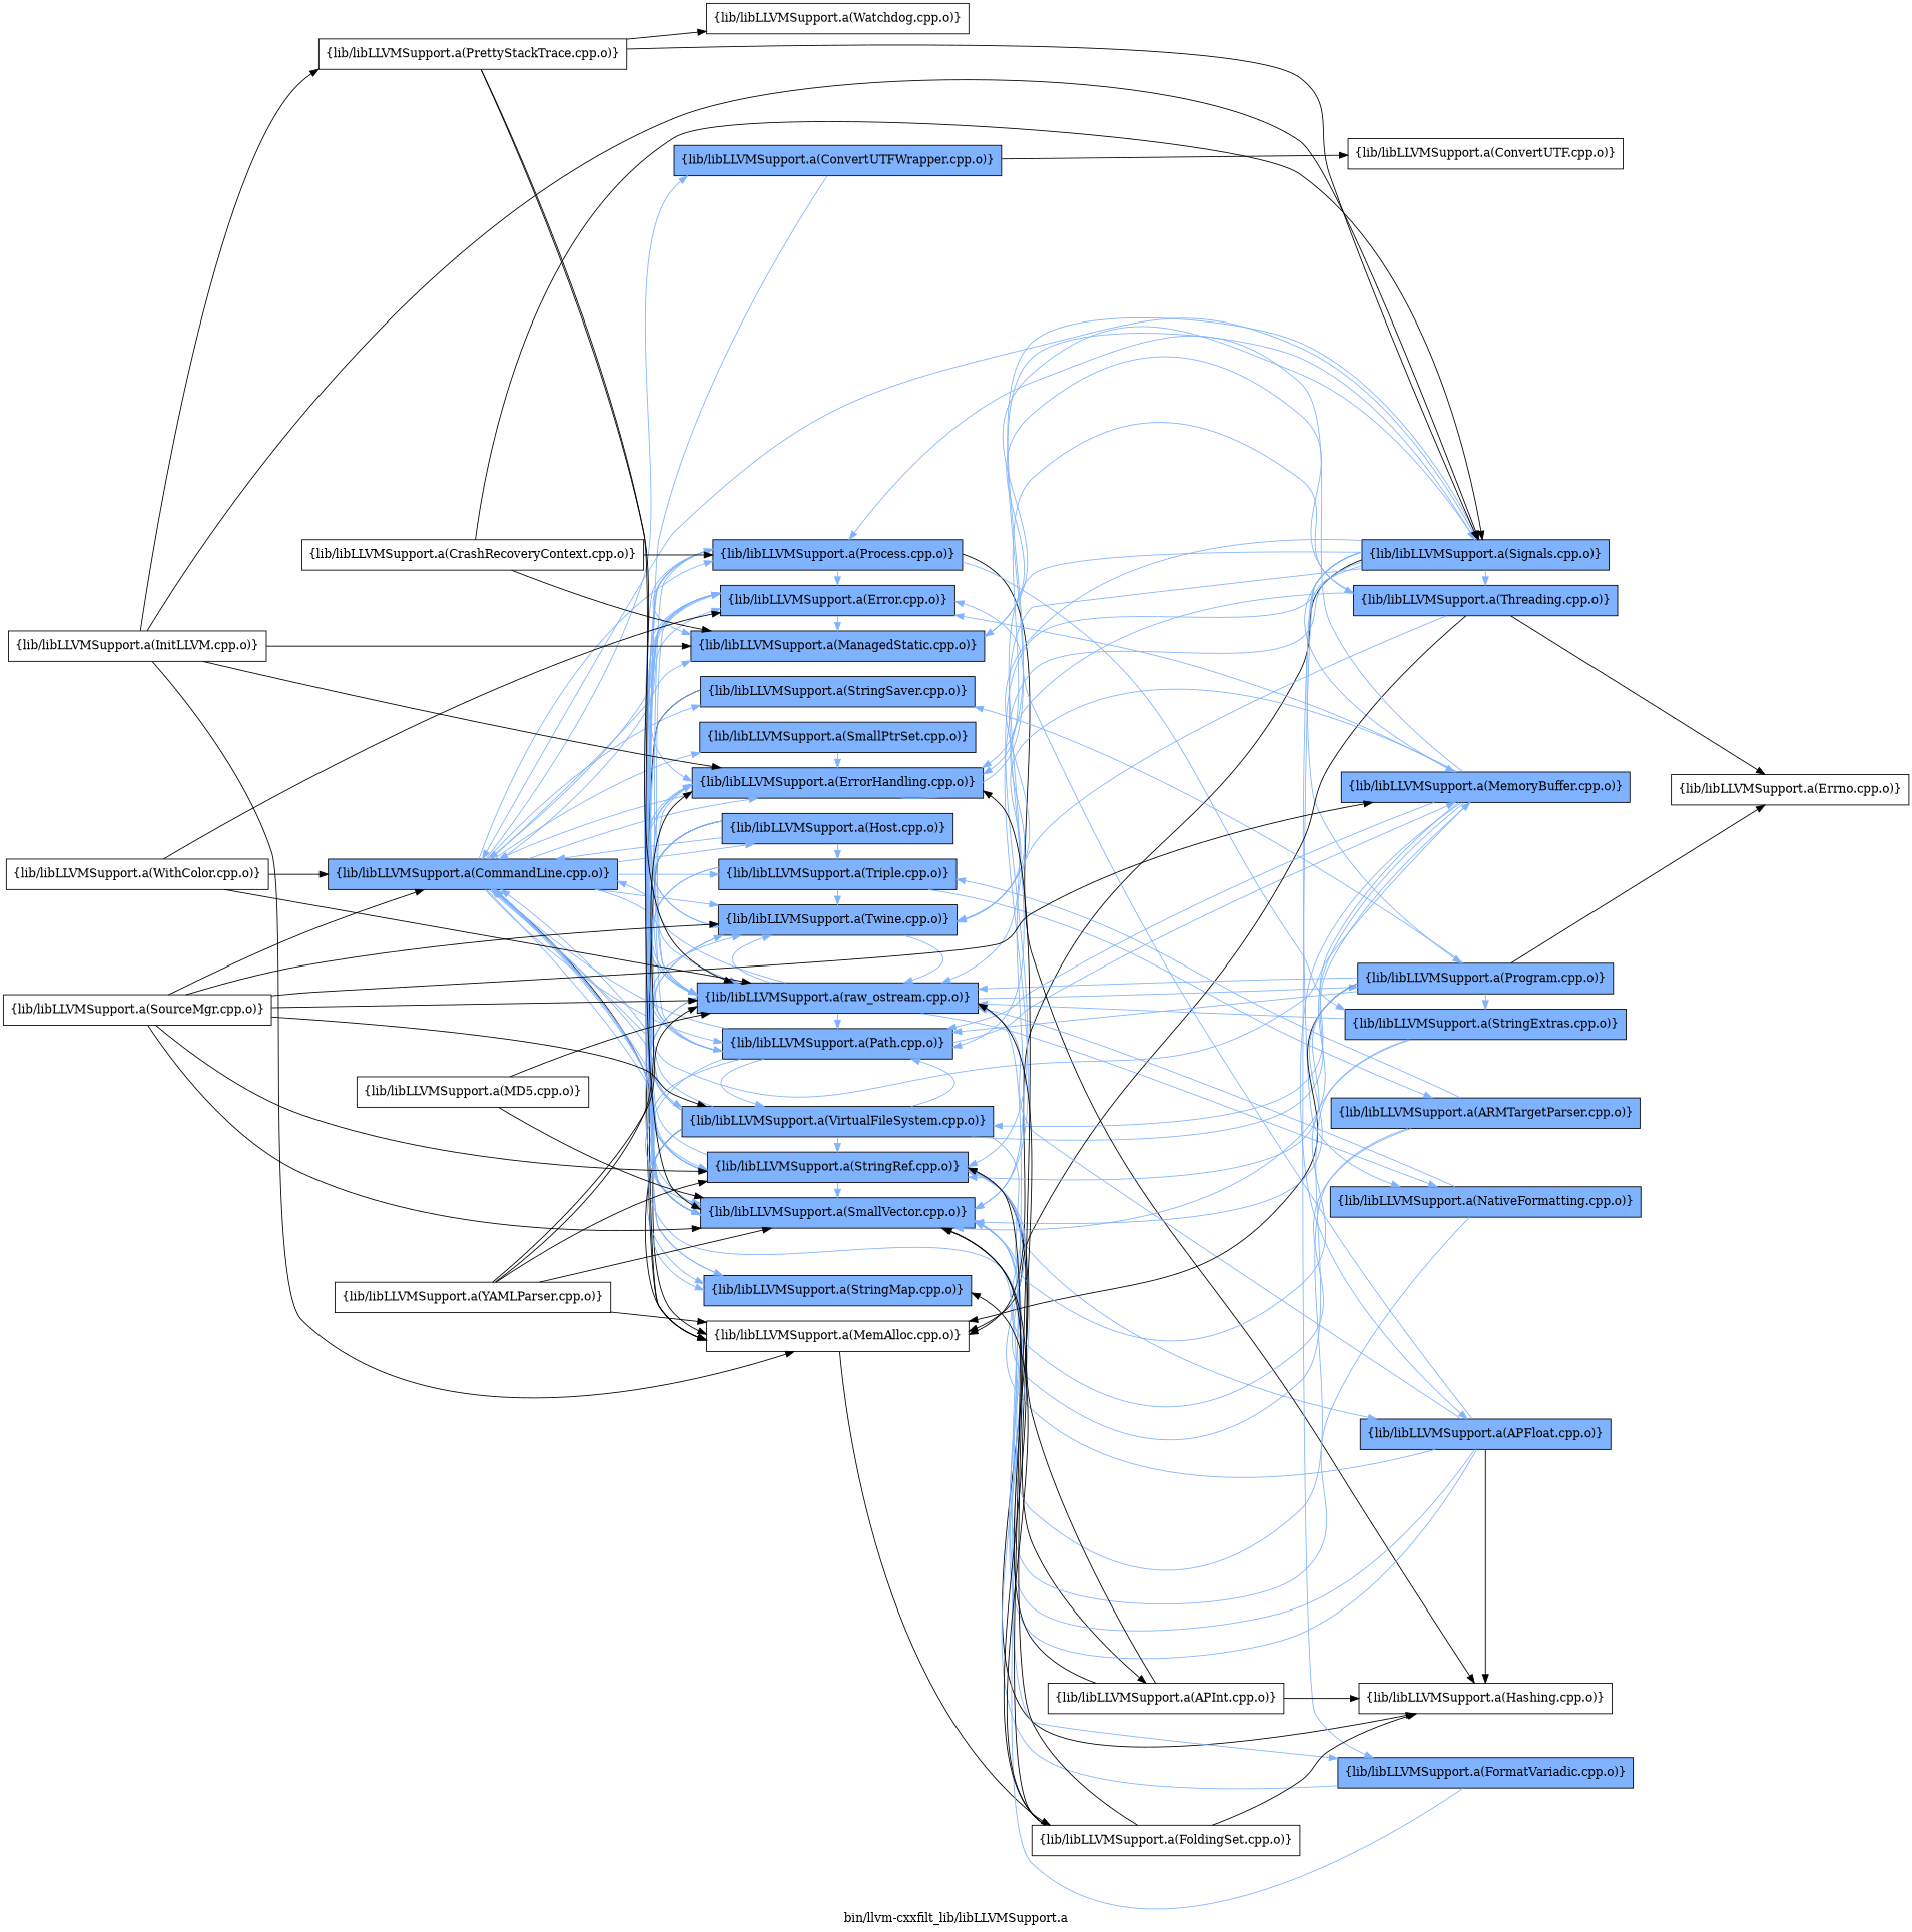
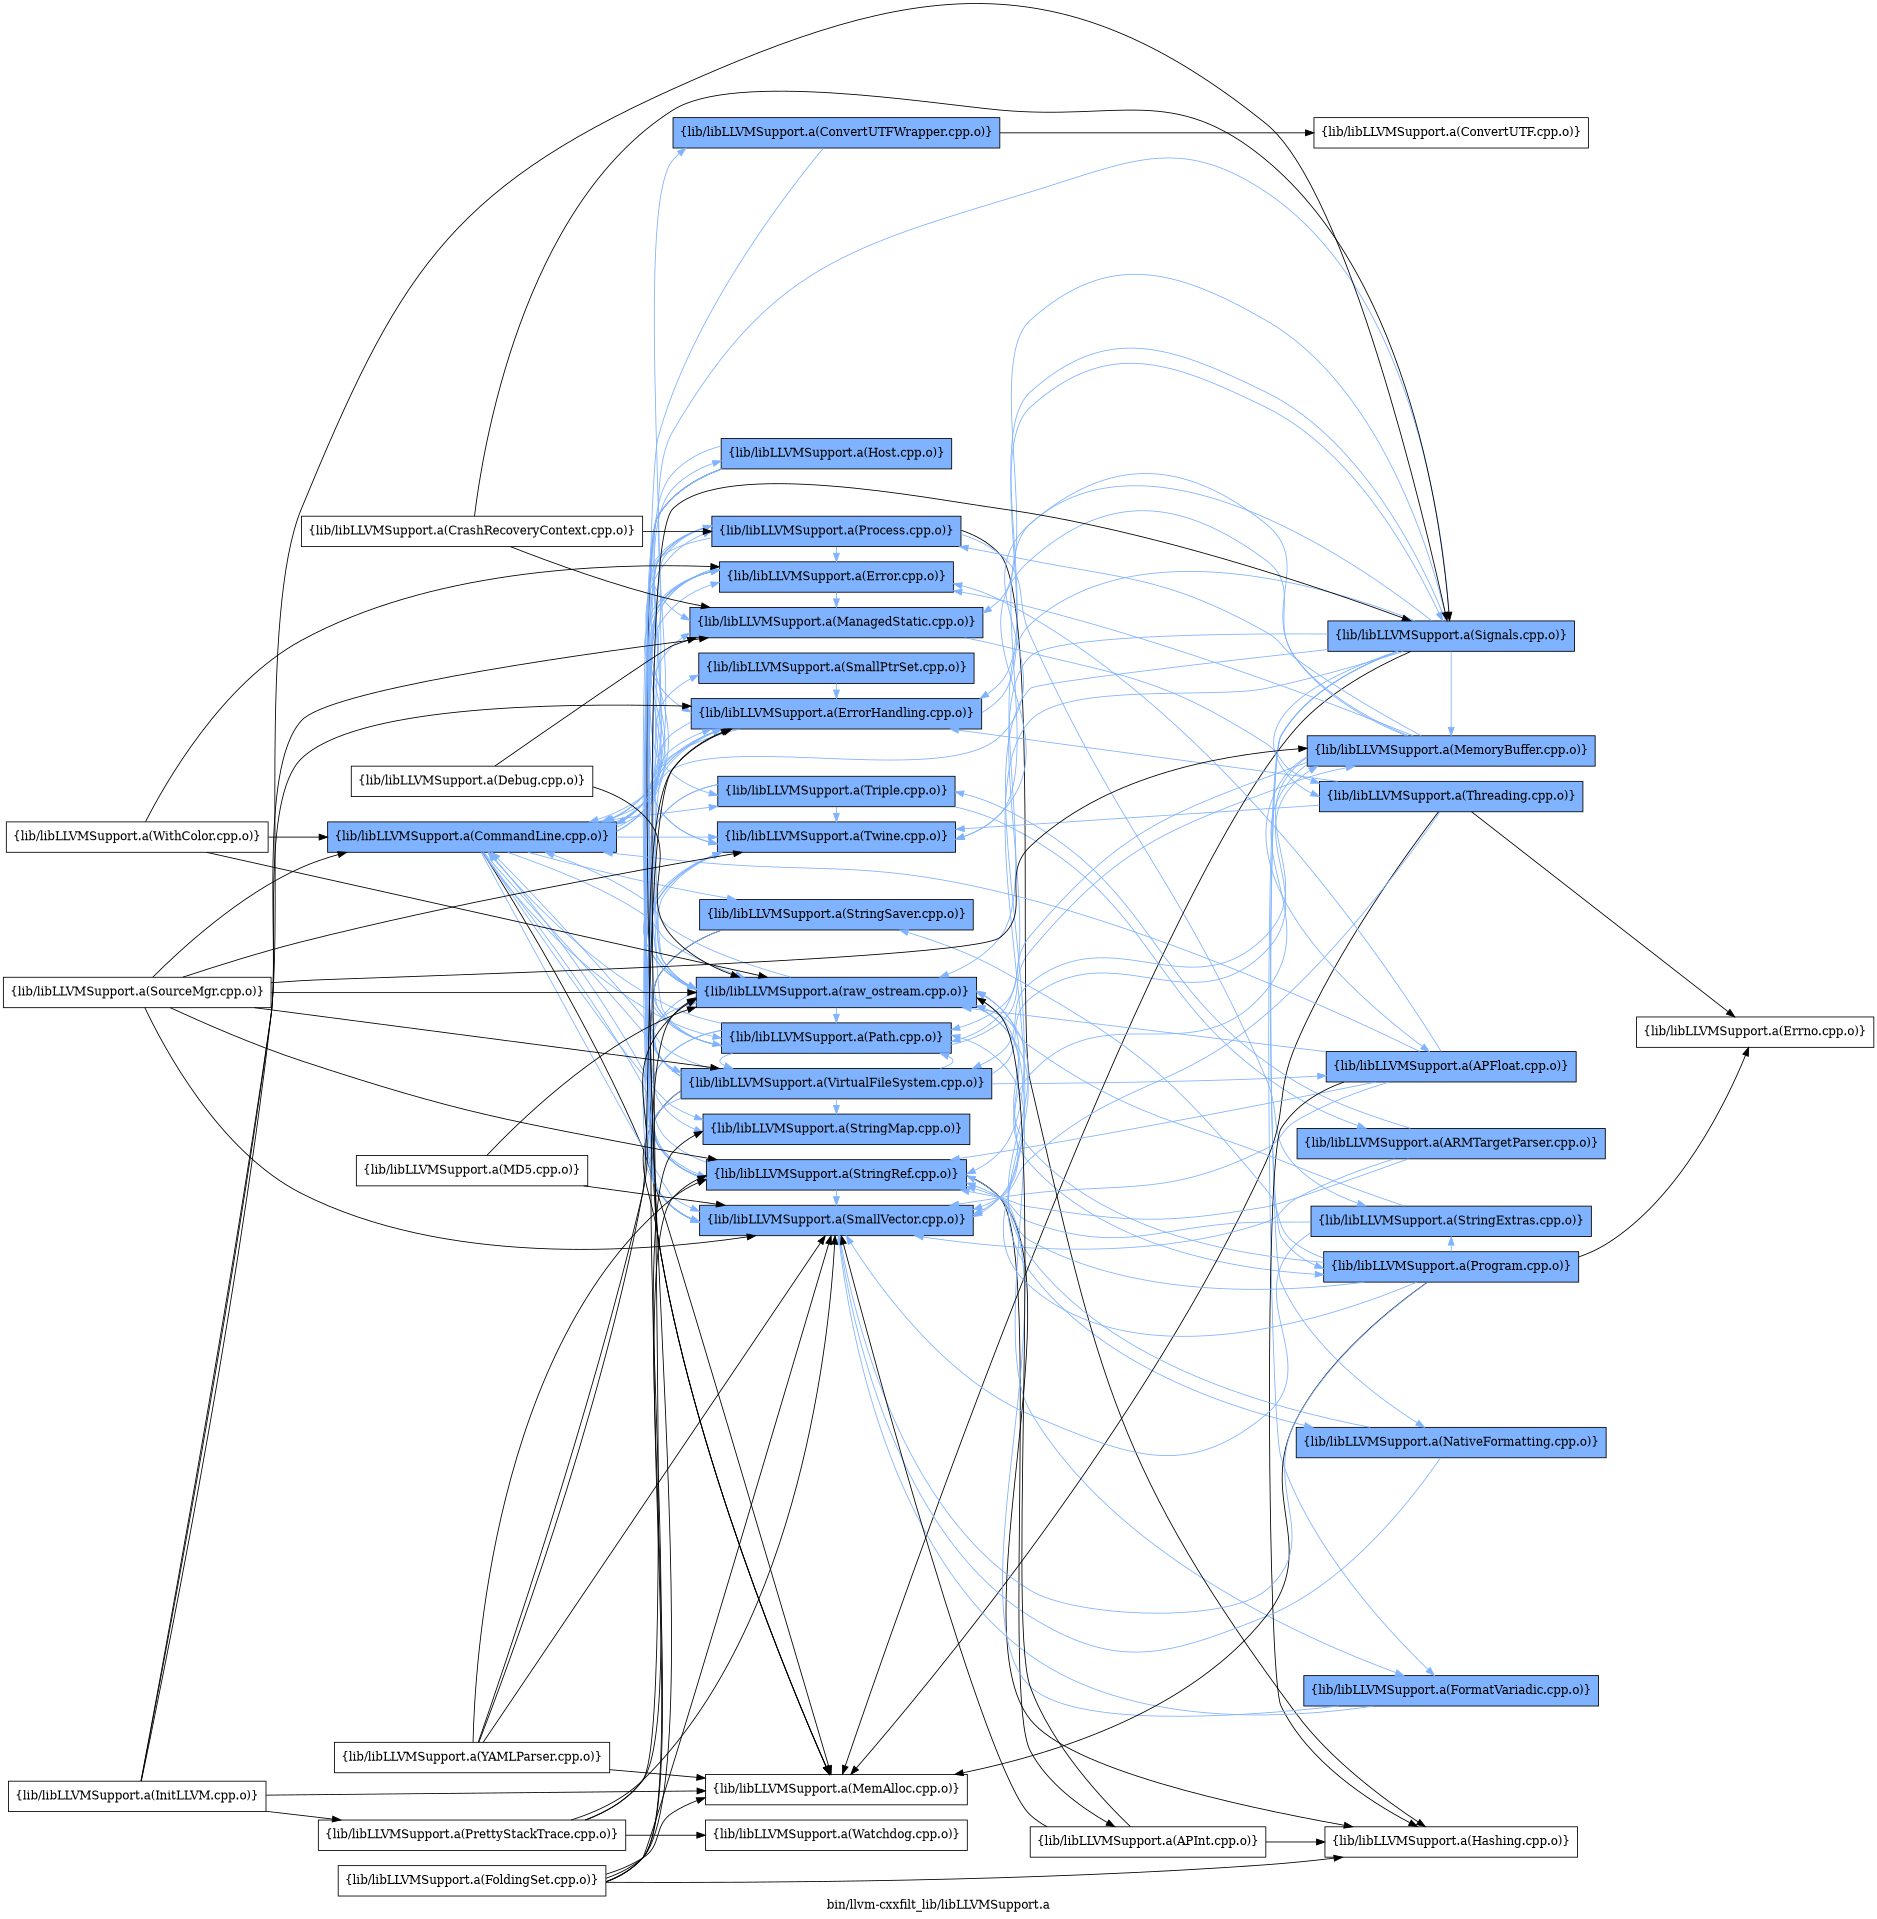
  digraph {
    label="bin/llvm-cxxfilt_lib/libLLVMSupport.a"
    rankdir=LR
    node [fillcolor="0.600000 0.5 1" group=1 shape=box style=filled]
    edge [color="0.600000 0.5 1"]
    n1 [label="{lib/libLLVMSupport.a(CommandLine.cpp.o)}"]
    n2 [label="{lib/libLLVMSupport.a(ConvertUTFWrapper.cpp.o)}"]
    n3 [label="{lib/libLLVMSupport.a(Error.cpp.o)}"]
    n4 [label="{lib/libLLVMSupport.a(ErrorHandling.cpp.o)}"]
    n5 [label="{lib/libLLVMSupport.a(ManagedStatic.cpp.o)}"]
    n6 [group=0 label="{lib/libLLVMSupport.a(MemAlloc.cpp.o)}" fillcolor="" style=""]
    n7 [label="{lib/libLLVMSupport.a(SmallPtrSet.cpp.o)}"]
    n8 [label="{lib/libLLVMSupport.a(SmallVector.cpp.o)}"]
    n9 [label="{lib/libLLVMSupport.a(StringMap.cpp.o)}"]
    n10 [label="{lib/libLLVMSupport.a(StringSaver.cpp.o)}"]
    n11 [label="{lib/libLLVMSupport.a(StringRef.cpp.o)}"]
    n12 [label="{lib/libLLVMSupport.a(Triple.cpp.o)}"]
    n13 [label="{lib/libLLVMSupport.a(Twine.cpp.o)}"]
    n14 [label="{lib/libLLVMSupport.a(VirtualFileSystem.cpp.o)}"]
    n15 [label="{lib/libLLVMSupport.a(raw_ostream.cpp.o)}"]
    n16 [label="{lib/libLLVMSupport.a(Host.cpp.o)}"]
    n17 [label="{lib/libLLVMSupport.a(Path.cpp.o)}"]
    n18 [label="{lib/libLLVMSupport.a(Process.cpp.o)}"]
    n19 [group=0 label="{lib/libLLVMSupport.a(ConvertUTF.cpp.o)}" fillcolor="" style=""]
    n20 [label="{lib/libLLVMSupport.a(Signals.cpp.o)}"]
    n21 [label="{lib/libLLVMSupport.a(Threading.cpp.o)}"]
    n22 [group=0 label="{lib/libLLVMSupport.a(Hashing.cpp.o)}" fillcolor="" style=""]
    n23 [label="{lib/libLLVMSupport.a(ARMTargetParser.cpp.o)}"]
    n24 [label="{lib/libLLVMSupport.a(APFloat.cpp.o)}"]
    n25 [label="{lib/libLLVMSupport.a(MemoryBuffer.cpp.o)}"]
    n26 [label="{lib/libLLVMSupport.a(NativeFormatting.cpp.o)}"]
    n27 [label="{lib/libLLVMSupport.a(FormatVariadic.cpp.o)}"]
    n28 [label="{lib/libLLVMSupport.a(Program.cpp.o)}"]
    n29 [label="{lib/libLLVMSupport.a(StringExtras.cpp.o)}"]
    n30 [group=0 label="{lib/libLLVMSupport.a(APInt.cpp.o)}" fillcolor="" style=""]
    n31 [group=0 label="{lib/libLLVMSupport.a(Errno.cpp.o)}" fillcolor="" style=""]
    n32 [group=0 label="{lib/libLLVMSupport.a(InitLLVM.cpp.o)}" fillcolor="" style=""]
    n33 [group=0 label="{lib/libLLVMSupport.a(PrettyStackTrace.cpp.o)}" fillcolor="" style=""]
    n34 [group=0 label="{lib/libLLVMSupport.a(Watchdog.cpp.o)}" fillcolor="" style=""]
+   n35 [group=0 label="{lib/libLLVMSupport.a(Debug.cpp.o)}" fillcolor="" style=""]
    n36 [group=0 label="{lib/libLLVMSupport.a(FoldingSet.cpp.o)}" fillcolor="" style=""]
    n37 [group=0 label="{lib/libLLVMSupport.a(SourceMgr.cpp.o)}" fillcolor="" style=""]
    n38 [group=0 label="{lib/libLLVMSupport.a(WithColor.cpp.o)}" fillcolor="" style=""]
    n39 [group=0 label="{lib/libLLVMSupport.a(YAMLParser.cpp.o)}" fillcolor="" style=""]
    n40 [group=0 label="{lib/libLLVMSupport.a(MD5.cpp.o)}" fillcolor="" style=""]
    n41 [group=0 label="{lib/libLLVMSupport.a(CrashRecoveryContext.cpp.o)}" fillcolor="" style=""]
    subgraph sub_1 {
      rank=same
      n1
    }
    subgraph sub_2 {
      rank=same
      n2
      n3
      n4
      n5
      n6
      n7
      n8
      n9
      n10
      n11
      n12
      n13
      n14
      n15
      n16
      n17
      n18
    }
    subgraph sub_3 {
      rank=same
      n19
      n20
      n21
      n22
      n23
      n24
      n25
      n26
      n27
      n28
      n29
    }
    n1 -> n2
    n1 -> n3
    n1 -> n4
    n1 -> n5
    n1 -> n6 [color=""]
    n1 -> n7
    n1 -> n8
    n1 -> n9
    n1 -> n10
    n1 -> n11
    n1 -> n12
    n1 -> n13
    n1 -> n14
    n1 -> n15
    n1 -> n16
    n1 -> n17
    n1 -> n18
    n2 -> n8
    n2 -> n19 [color=""]
    n3 -> n1
    n3 -> n4
    n3 -> n5
    n3 -> n8
    n3 -> n13
    n3 -> n15
    n4 -> n1
    n4 -> n13
    n4 -> n15
    n4 -> n20
    n5 -> n21
    n7 -> n4
    n8 -> n4
-   n9 -> n4
+   n14 -> n4
    n10 -> n6 [color=""]
    n10 -> n8
    n11 -> n1
    n11 -> n3
    n11 -> n8
    n11 -> n22 [color=""]
    n11 -> n30 [color=""]
    n12 -> n8
    n12 -> n11
    n12 -> n13
    n12 -> n23
    n13 -> n8
    n13 -> n15
    n14 -> n1
    n14 -> n3
    n14 -> n6 [color=""]
    n14 -> n8
    n14 -> n9
    n14 -> n11
    n14 -> n13
    n14 -> n15
    n14 -> n17
    n14 -> n24
    n14 -> n25
    n15 -> n1
    n15 -> n3
    n15 -> n4
    n15 -> n8
    n15 -> n13
    n15 -> n17
    n15 -> n18
    n15 -> n26
    n15 -> n27
    n15 -> n28
    n16 -> n1
    n16 -> n6 [color=""]
    n16 -> n9
    n16 -> n11
    n16 -> n12
    n16 -> n15
    n17 -> n1
    n17 -> n3
    n17 -> n8
    n17 -> n11
    n17 -> n13
    n17 -> n14
    n17 -> n18
    n17 -> n25
    n18 -> n3
    n18 -> n5
    n18 -> n8
    n18 -> n11
    n18 -> n17
    n18 -> n22 [color=""]
    n18 -> n29
    n20 -> n1
    n20 -> n4
    n20 -> n5
    n20 -> n6 [color=""]
    n20 -> n8
    n20 -> n11
    n20 -> n13
    n20 -> n15
    n20 -> n17
    n20 -> n21
    n20 -> n25
    n20 -> n26
    n20 -> n27
    n20 -> n28
    n21 -> n4
    n21 -> n6 [color=""]
    n21 -> n8
    n21 -> n13
    n21 -> n31 [color=""]
    n23 -> n8
    n23 -> n11
    n23 -> n12
    n24 -> n1
    n24 -> n3
    n24 -> n8
    n24 -> n11
    n24 -> n15
    n24 -> n22 [color=""]
    n25 -> n1
    n25 -> n3
    n25 -> n8
    n25 -> n13
    n25 -> n14
    n25 -> n17
    n25 -> n18
    n25 -> n24
    n26 -> n8
    n26 -> n15
    n27 -> n8
    n27 -> n11
    n28 -> n6 [color=""]
    n28 -> n8
    n28 -> n10
    n28 -> n11
    n28 -> n15
    n28 -> n17
    n28 -> n29
    n28 -> n31 [color=""]
    n29 -> n8
    n29 -> n11
    n29 -> n15
    n30 -> n8 [color=""]
    n30 -> n15 [color=""]
    n30 -> n22 [color=""]
    n32 -> n4 [color=""]
    n32 -> n5 [color=""]
    n32 -> n6 [color=""]
    n32 -> n20 [color=""]
    n32 -> n33 [color=""]
    n33 -> n8 [color=""]
    n33 -> n15 [color=""]
    n33 -> n20 [color=""]
    n33 -> n34 [color=""]
+   n35 -> n5 [color=""]
+   n35 -> n15 [color=""]
    n36 -> n4 [color=""]
-   n6 -> n36 [color=""]
+   n36 -> n6 [color=""]
    n36 -> n8 [color=""]
    n36 -> n9 [color=""]
    n36 -> n11 [color=""]
    n36 -> n22 [color=""]
    n37 -> n1 [color=""]
    n37 -> n8 [color=""]
    n37 -> n11 [color=""]
    n37 -> n13 [color=""]
    n37 -> n14 [color=""]
    n37 -> n15 [color=""]
    n37 -> n25 [color=""]
    n38 -> n1 [color=""]
    n38 -> n3 [color=""]
    n38 -> n15 [color=""]
    n39 -> n4 [color=""]
    n39 -> n6 [color=""]
    n39 -> n8 [color=""]
    n39 -> n11 [color=""]
    n39 -> n15 [color=""]
    n40 -> n8 [color=""]
    n40 -> n15 [color=""]
    n41 -> n5 [color=""]
    n41 -> n18 [color=""]
    n41 -> n20 [color=""]
  }
